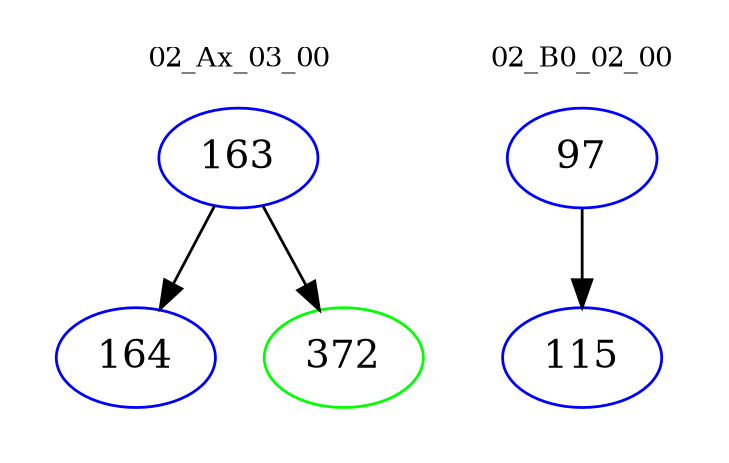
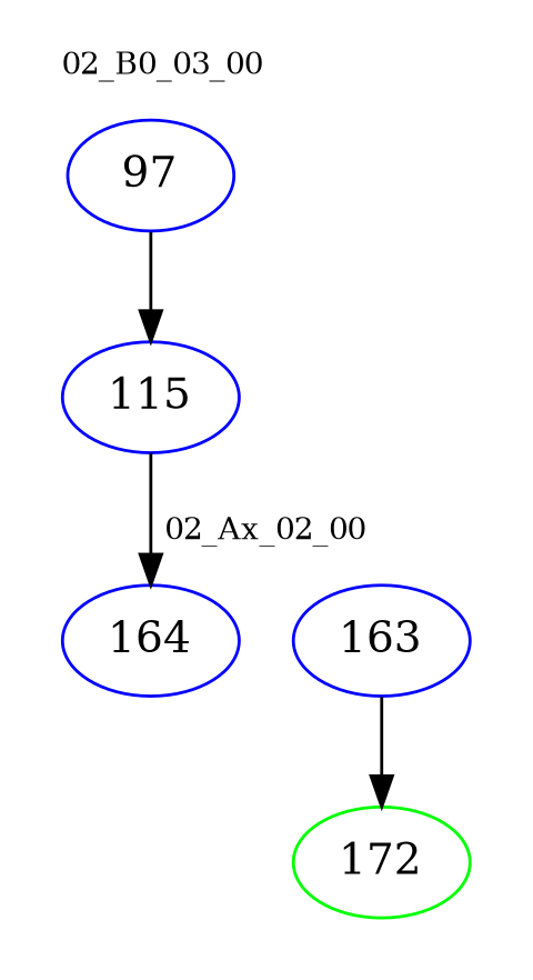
  digraph {
    node [color=blue]
    edge [color=black]
    n1 [label=163]
    n2 [label=164]
-   n3 [color=green label=372]
+   n3 [color=green label=172]
    n4 [label=97]
    n5 [label=115]
    subgraph cluster_1 {
      color=white
      fontsize=10
-     label="02_Ax_03_00"
+     label="02_Ax_02_00"
      n1
      n2
      n3
    }
    subgraph cluster_2 {
      color=white
      fontsize=10
-     label="02_B0_02_00"
+     label="02_B0_03_00"
      n4
      n5
    }
-   n1 -> n2
+   n5 -> n2
    n1 -> n3
    n4 -> n5
  }
